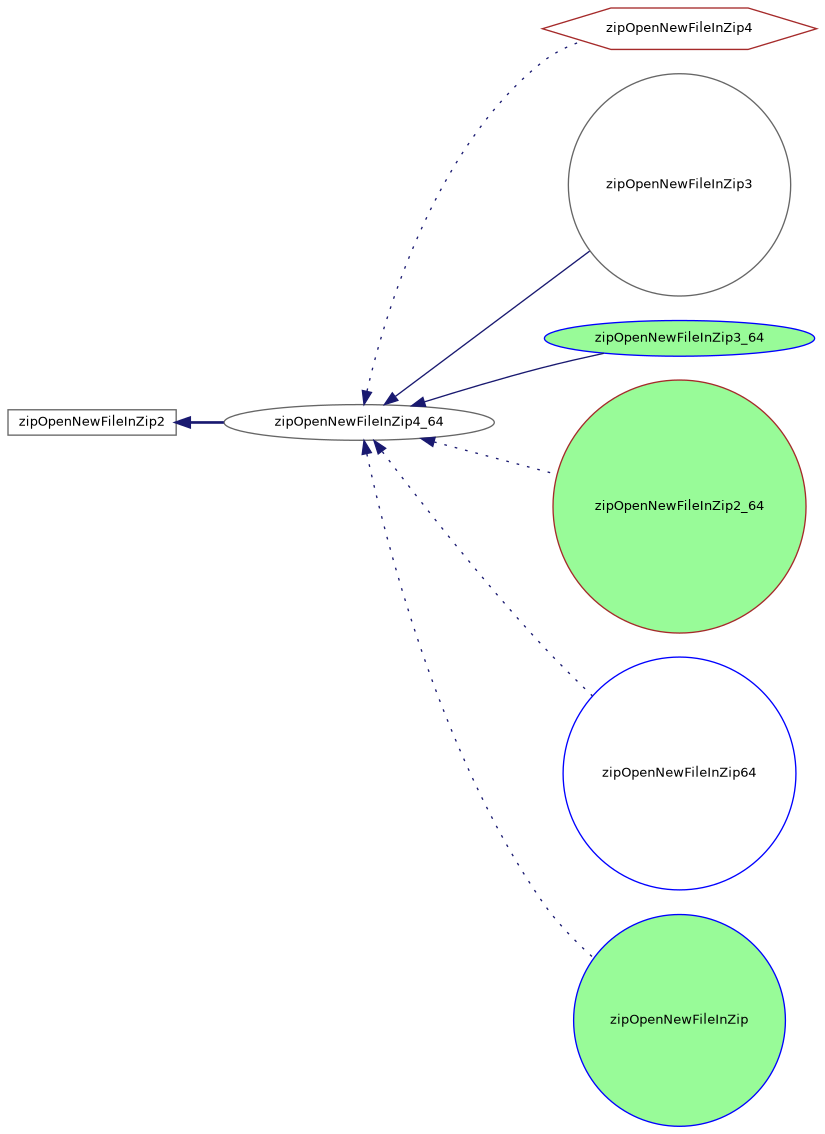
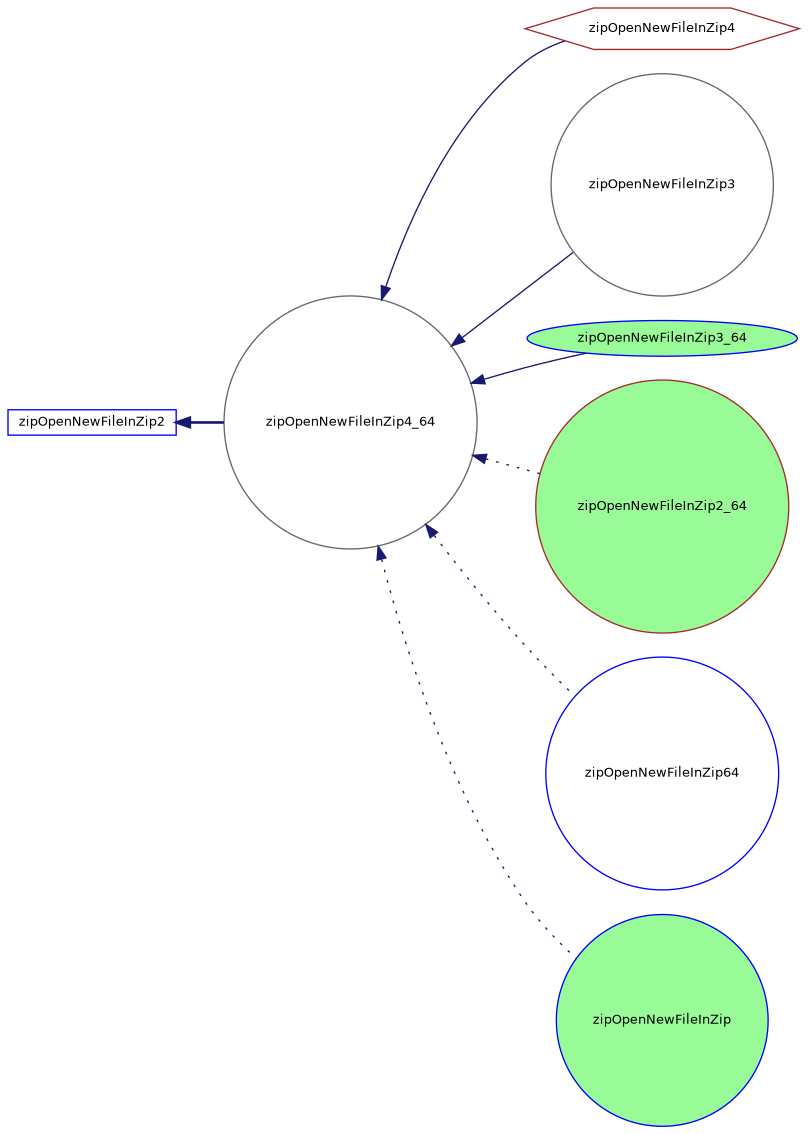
  digraph {
    rankdir=LR
    node [color=gray40 fillcolor=white fontname=Helvetica fontsize=10 shape=circle style=filled]
    edge [color=midnightblue dir=back fontname=Helvetica fontsize=10 labelfontname=Helvetica labelfontsize=10 style=dotted]
-   n1 [fontcolor=black height=0.2 label=zipOpenNewFileInZip4_64 shape=ellipse width=0.4]
+   n1 [fontcolor=black height=0.2 label=zipOpenNewFileInZip4_64 width=0.4]
    n2 [color=brown height=0.2 label=zipOpenNewFileInZip4 shape=hexagon width=0.4]
    n3 [height=0.2 label=zipOpenNewFileInZip3 width=0.4]
    n4 [color=blue fillcolor=palegreen height=0.2 label=zipOpenNewFileInZip3_64 shape=ellipse width=0.4]
    n5 [color=brown fillcolor=palegreen height=0.2 label=zipOpenNewFileInZip2_64 width=0.4]
    n6 [color=blue height=0.2 label=zipOpenNewFileInZip64 width=0.4]
    n7 [color=blue fillcolor=palegreen height=0.2 label=zipOpenNewFileInZip width=0.4]
-   n8 [height=0.2 label=zipOpenNewFileInZip2 shape=box width=0.4]
-   n1 -> n2
+   n8 [color=blue height=0.2 label=zipOpenNewFileInZip2 shape=box width=0.4]
+   n1 -> n2 [style=solid]
    n1 -> n3 [style=solid]
    n1 -> n4 [style=solid]
    n1 -> n5
    n1 -> n6
    n1 -> n7
    n8 -> n1 [style=bold]
  }
